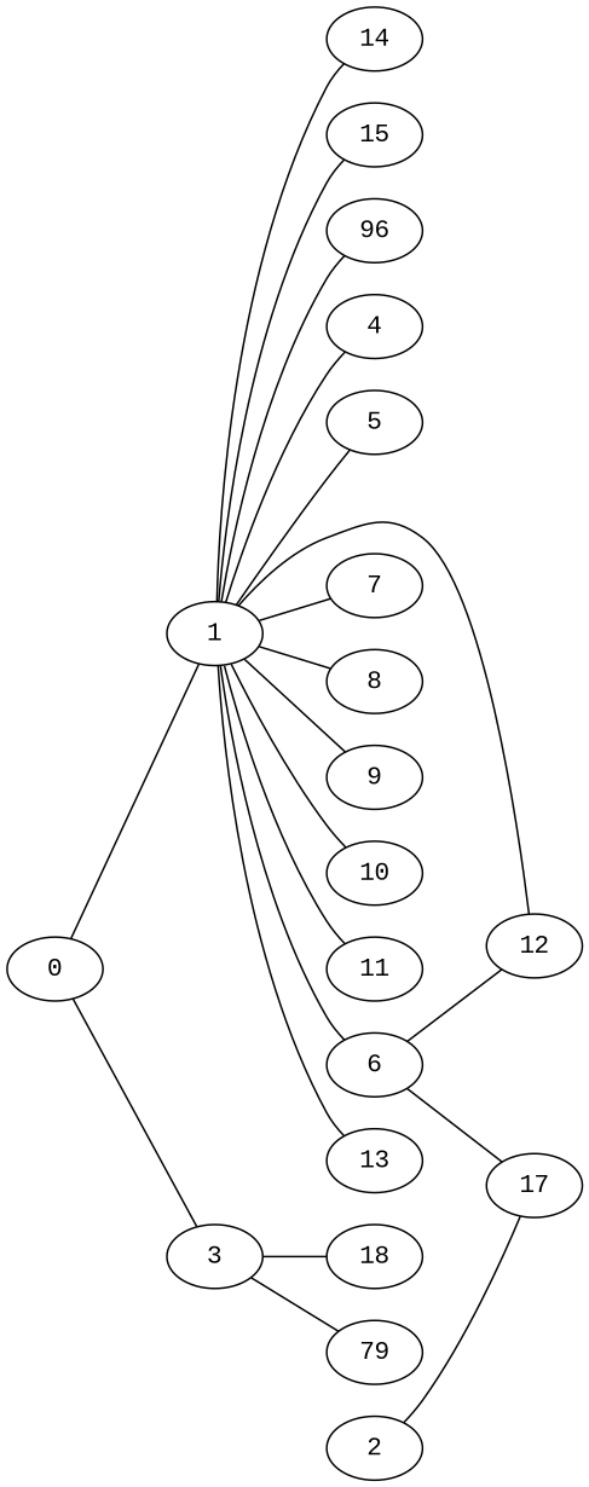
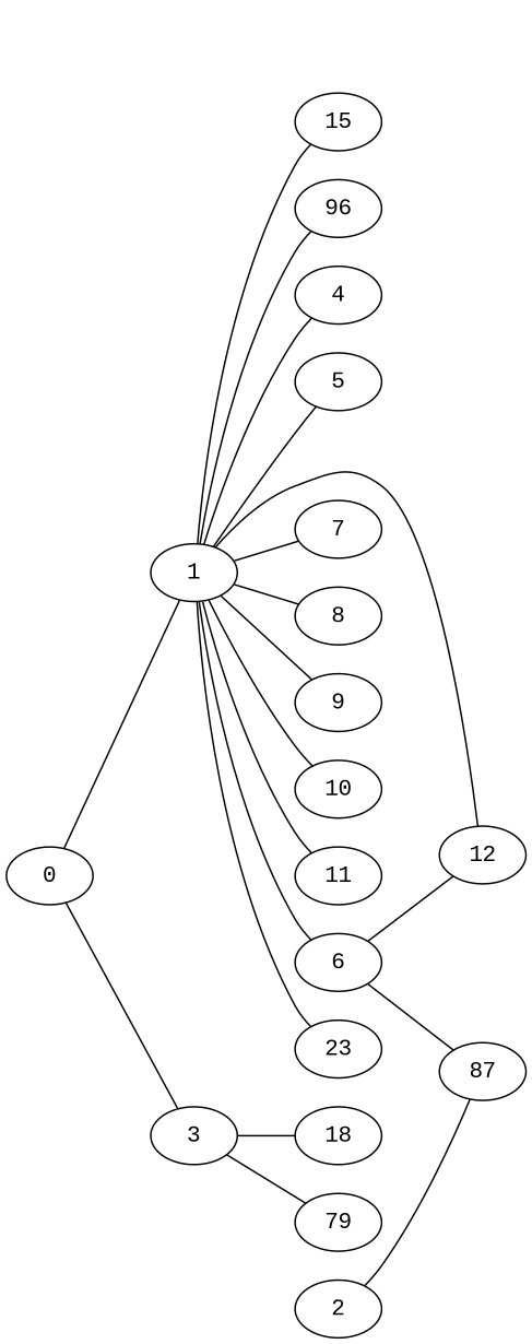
  graph {
    fontname="Liberation Mono"
    rankdir=LR
    node [fontname="Liberation Mono"]
    edge [fontname="Liberation Mono"]
    0
    1
    3
    4
    5
    6
    7
    8
    9
    10
    11
    12
-   13
-   14
+   13 [label=23]
    15
    n16 [label=96]
    2
-   17
+   17 [label=87]
    18
    n20 [label=79]
    0 -- 1
    0 -- 3
    1 -- 4
    1 -- 5
    1 -- 6
    1 -- 7
    1 -- 8
    1 -- 9
    1 -- 10
    1 -- 11
    1 -- 12
    1 -- 13
-   1 -- 14
    1 -- 15
    1 -- n16
    3 -- 18
    3 -- n20
    6 -- 12
    6 -- 17
    2 -- 17
  }
